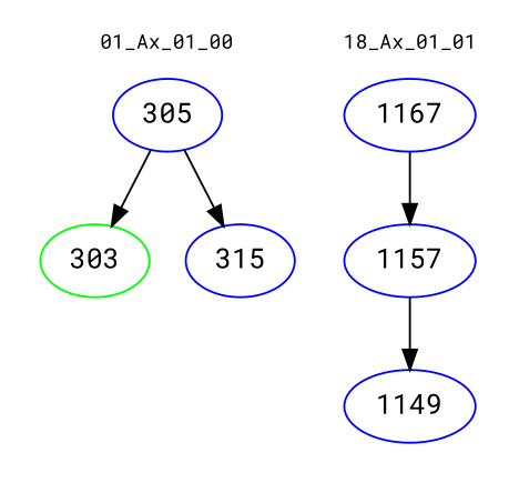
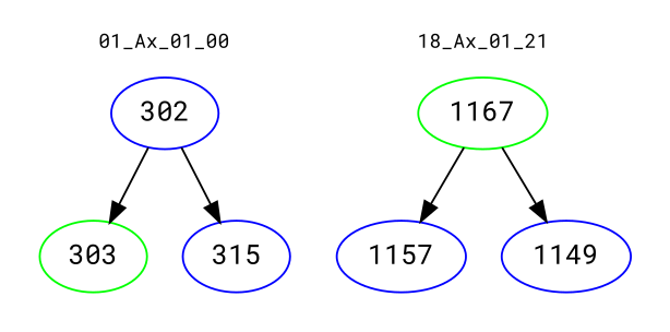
  digraph {
    fontname="Roboto Mono"
    node [color=blue fontname="Roboto Mono"]
    edge [color=black fontname="Roboto Mono"]
    n1 [color=green label=303]
-   n2 [label=305]
+   n2 [label=302]
    n3 [label=315]
-   n4 [label=1167]
+   n4 [color=green label=1167]
    n5 [label=1157]
    n6 [label=1149]
    subgraph cluster_1 {
      color=white
      fontsize=10
      label="01_Ax_01_00"
      n1
      n2
      n3
    }
    subgraph cluster_2 {
      color=white
      fontsize=10
-     label="18_Ax_01_01"
+     label="18_Ax_01_21"
      n4
      n5
      n6
    }
    n2 -> n1
    n2 -> n3
    n4 -> n5
-   n5 -> n6
+   n4 -> n6
  }
